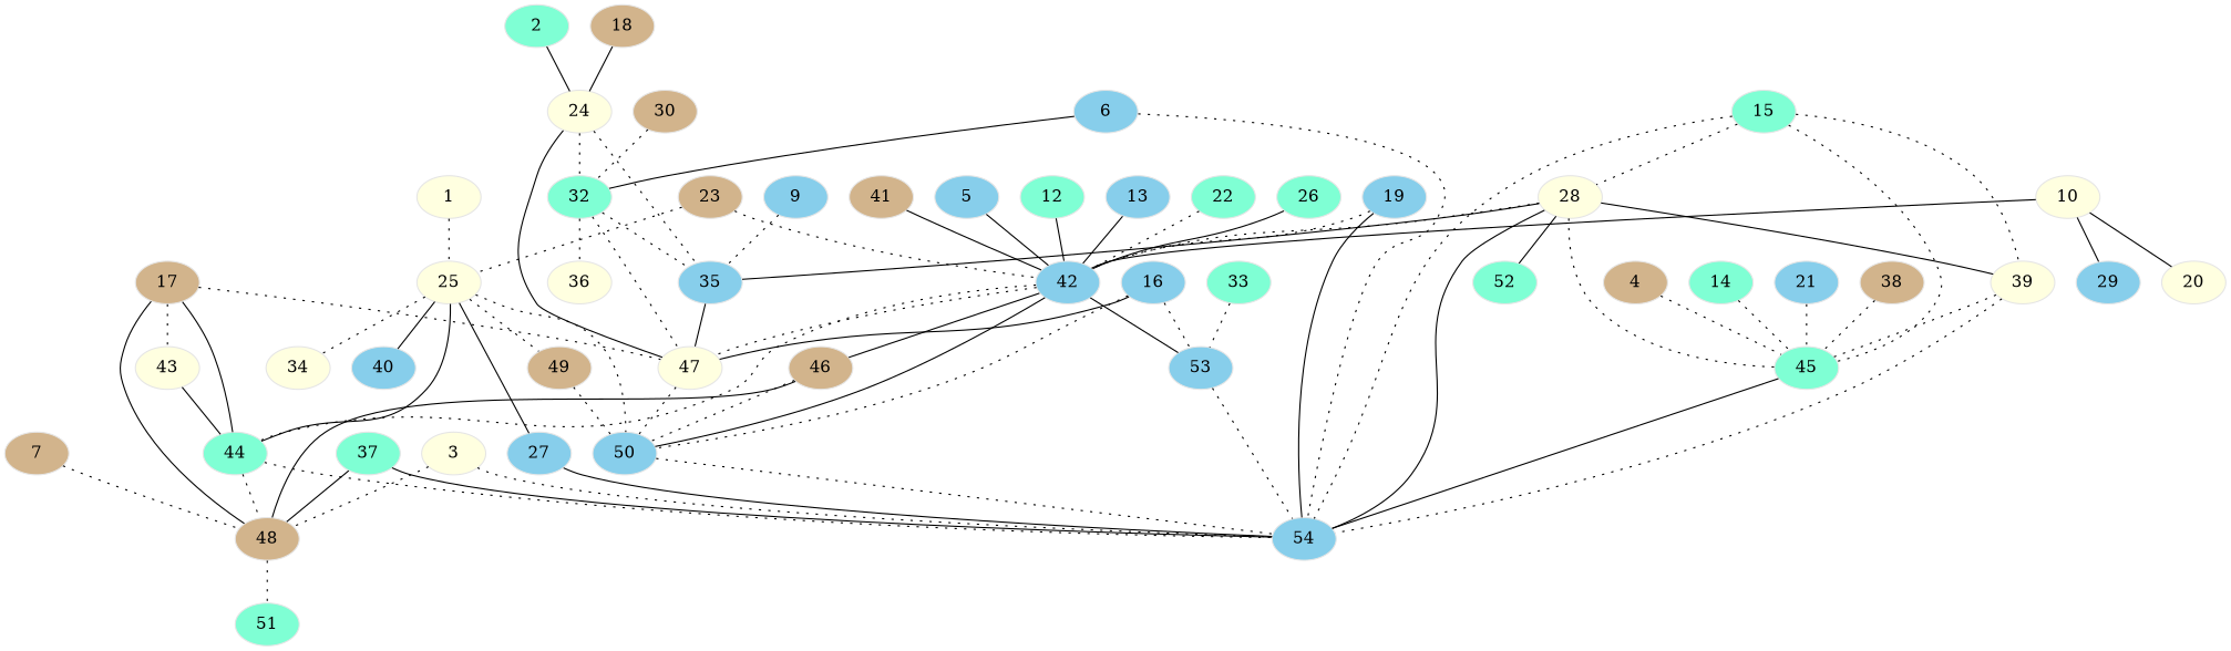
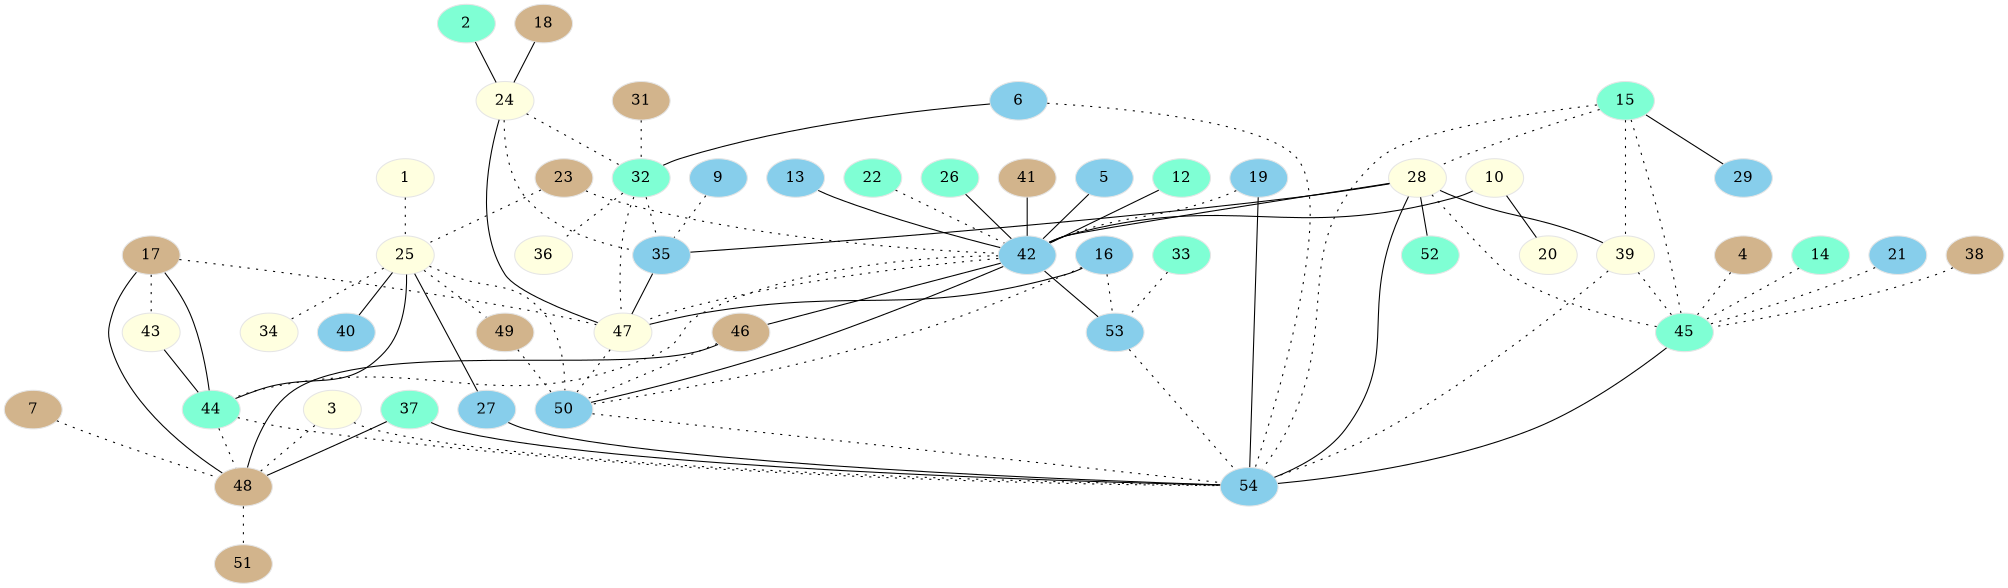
  graph {
    node [color=gray90 fillcolor=skyblue style=filled]
    edge [style=dotted weight=1.0]
    1 [fillcolor=lightyellow]
    25 [fillcolor=lightyellow]
    50
    44 [fillcolor=aquamarine]
    27
    34 [fillcolor=lightyellow]
    40
    49 [fillcolor=tan]
    2 [fillcolor=aquamarine]
    24 [fillcolor=lightyellow]
    32 [fillcolor=aquamarine]
    35
    47 [fillcolor=lightyellow]
    3 [fillcolor=lightyellow]
    48 [fillcolor=tan]
    54
-   51 [fillcolor=aquamarine]
+   51 [fillcolor=tan]
    4 [fillcolor=tan]
    45 [fillcolor=aquamarine]
    5
    42
    53
    46 [fillcolor=tan]
    6
    36 [fillcolor=lightyellow]
    7 [fillcolor=tan]
    28 [fillcolor=lightyellow]
    39 [fillcolor=lightyellow]
    52 [fillcolor=aquamarine]
    9
    10 [fillcolor=lightyellow]
    20 [fillcolor=lightyellow]
    15 [fillcolor=aquamarine]
    29
    12 [fillcolor=aquamarine]
    13
    14 [fillcolor=aquamarine]
    16
    17 [fillcolor=tan]
    43 [fillcolor=lightyellow]
    18 [fillcolor=tan]
    19
    21
    22 [fillcolor=aquamarine]
    23 [fillcolor=tan]
    26 [fillcolor=aquamarine]
-   30 [fillcolor=tan]
+   30 [fillcolor=tan label=31]
    33 [fillcolor=aquamarine]
    37 [fillcolor=aquamarine]
    38 [fillcolor=tan]
    41 [fillcolor=tan]
    1 -- 25
    25 -- 50 [weight=6.0]
    25 -- 44 [style=solid]
    25 -- 27 [style=solid]
    25 -- 34
    25 -- 40 [style=solid]
    25 -- 49 [weight=3.0]
    50 -- 54
    44 -- 48
    44 -- 54
    27 -- 54 [style=solid]
    49 -- 50 [weight=2.0]
    2 -- 24 [style=solid]
    24 -- 32 [weight=3.0]
    24 -- 35 [weight=3.0]
    24 -- 47 [style=solid weight=3.0]
    32 -- 35
    32 -- 47
    32 -- 36
    35 -- 47 [style=solid]
    47 -- 50
    3 -- 48
    3 -- 54
    48 -- 51
    4 -- 45
    45 -- 54 [style=solid]
    5 -- 42 [style=solid]
    42 -- 50 [style=solid]
    42 -- 44
    42 -- 47
    42 -- 53 [style=solid]
    42 -- 46 [style=solid]
    53 -- 54
    46 -- 50
    46 -- 48 [style=solid]
    6 -- 32 [style=solid]
    6 -- 54
    7 -- 48
    28 -- 35 [style=solid]
    28 -- 54 [style=solid]
    28 -- 45
-   28 -- 42
+   28 -- 42 [style=solid]
    28 -- 39 [style=solid]
    28 -- 52 [style=solid]
    39 -- 54
    39 -- 45
    9 -- 35
    10 -- 42 [style=solid weight=5.0]
    10 -- 20 [style=solid]
    15 -- 54 [weight=2.0]
    15 -- 45 [weight=2.0]
    15 -- 28 [weight=2.0]
    15 -- 39 [weight=2.0]
-   10 -- 29 [style=solid]
+   15 -- 29 [style=solid]
    12 -- 42 [style=solid]
    13 -- 42 [style=solid]
    14 -- 45
    16 -- 50
    16 -- 47 [style=solid]
    16 -- 53
    17 -- 44 [style=solid]
    17 -- 47
    17 -- 48 [style=solid]
    17 -- 43 [weight=3.0]
    43 -- 44 [style=solid weight=3.0]
    18 -- 24 [style=solid]
    19 -- 54 [style=solid]
    19 -- 42
    21 -- 45
    22 -- 42
    23 -- 25
    23 -- 42
    26 -- 42 [style=solid]
    30 -- 32
    33 -- 53
    37 -- 48 [style=solid]
    37 -- 54 [style=solid]
    38 -- 45
    41 -- 42 [style=solid]
  }
